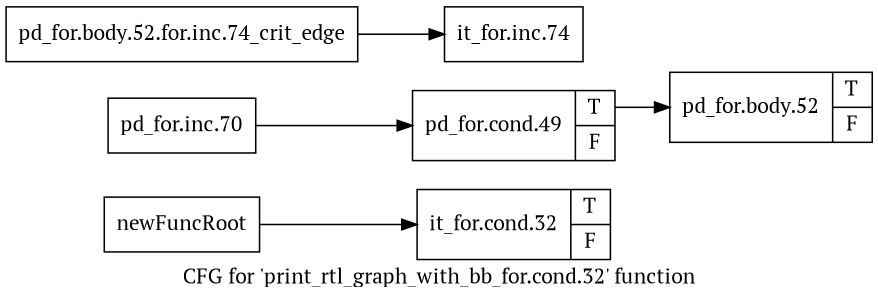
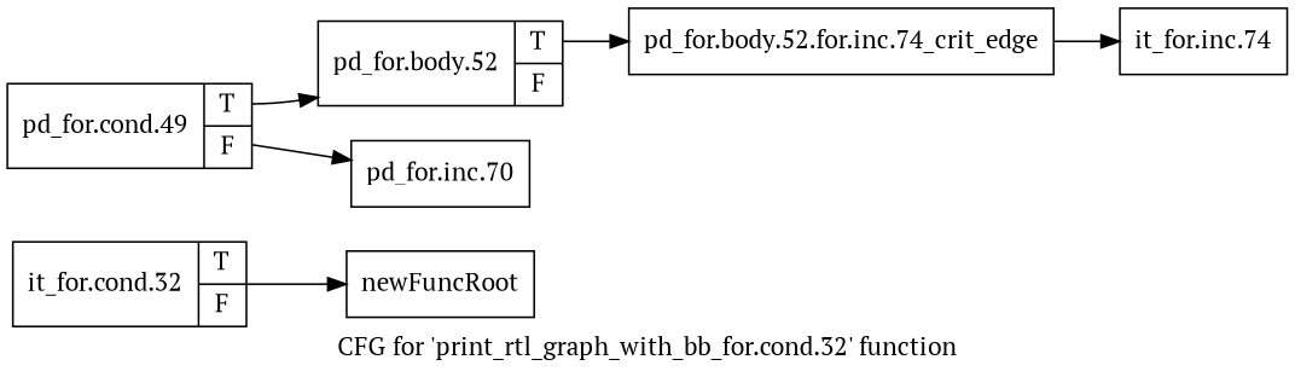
  digraph {
    fontname="PT Serif"
    label="CFG for 'print_rtl_graph_with_bb_for.cond.32' function"
    rankdir=LR
    node [fontname="PT Serif" shape=record]
    edge [fontname="PT Serif"]
    n1 [label="{newFuncRoot}"]
    n2 [label="{it_for.cond.32|{<s0>T|<s1>F}}"]
    n3 [label="{pd_for.cond.49|{<s0>T|<s1>F}}"]
    n4 [label="{pd_for.body.52|{<s0>T|<s1>F}}"]
    n5 [label="{pd_for.body.52.for.inc.74_crit_edge}"]
    n6 [label="{it_for.inc.74}"]
    n7 [label="{pd_for.inc.70}"]
-   n1 -> n2
+   n2 -> n1
    n3 -> n4 [tailport=s0]
+   n4 -> n5 [tailport=s0]
    n5 -> n6
-   n7 -> n3
+   n3 -> n7
  }
